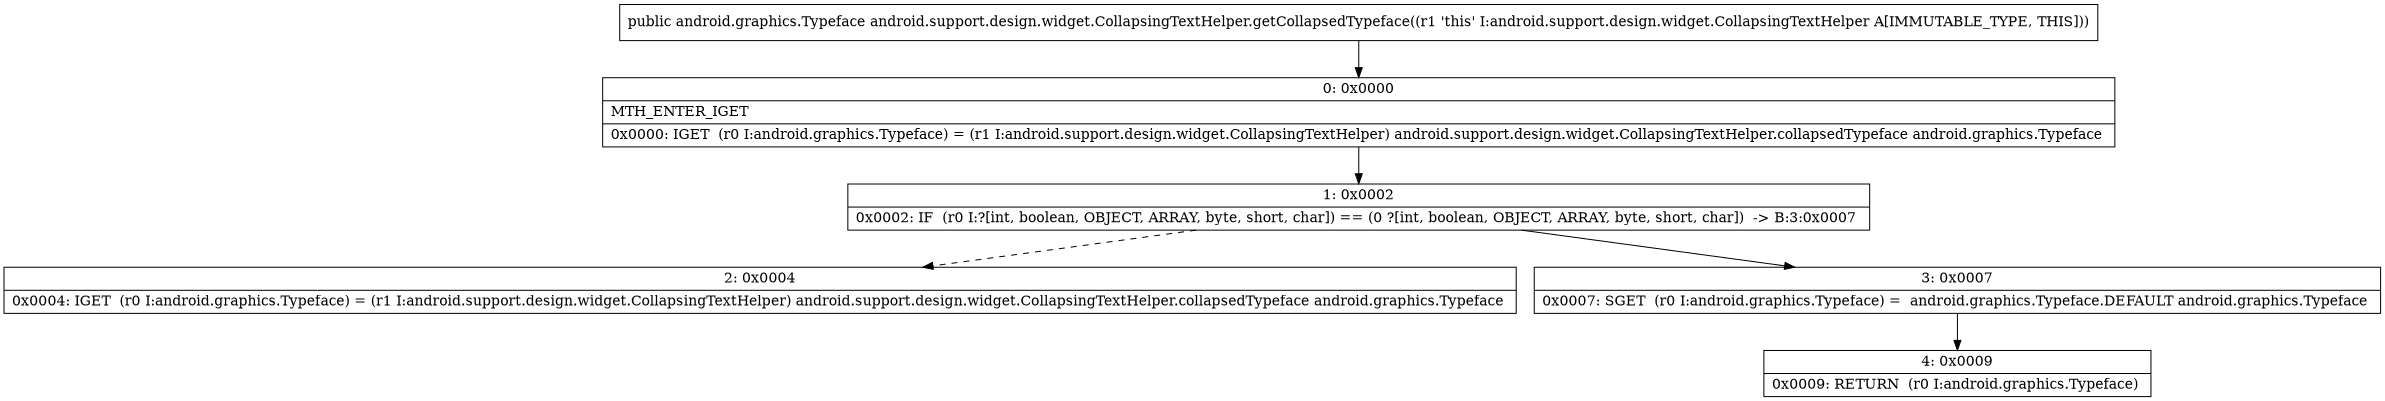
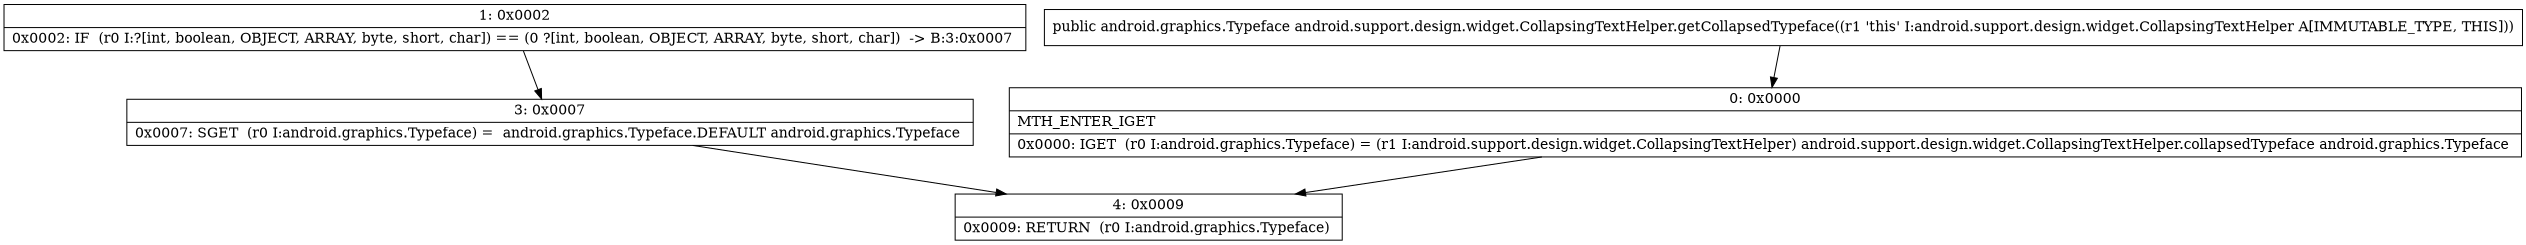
  digraph {
    node [shape=record]
    n1 [label="{0\:\ 0x0000|MTH_ENTER_IGET\l|0x0000: IGET  (r0 I:android.graphics.Typeface) = (r1 I:android.support.design.widget.CollapsingTextHelper) android.support.design.widget.CollapsingTextHelper.collapsedTypeface android.graphics.Typeface \l}"]
    n2 [label="{1\:\ 0x0002|0x0002: IF  (r0 I:?[int, boolean, OBJECT, ARRAY, byte, short, char]) == (0 ?[int, boolean, OBJECT, ARRAY, byte, short, char])  \-\> B:3:0x0007 \l}"]
-   n3 [label="{2\:\ 0x0004|0x0004: IGET  (r0 I:android.graphics.Typeface) = (r1 I:android.support.design.widget.CollapsingTextHelper) android.support.design.widget.CollapsingTextHelper.collapsedTypeface android.graphics.Typeface \l}"]
    n4 [label="{3\:\ 0x0007|0x0007: SGET  (r0 I:android.graphics.Typeface) =  android.graphics.Typeface.DEFAULT android.graphics.Typeface \l}"]
    n5 [label="{4\:\ 0x0009|0x0009: RETURN  (r0 I:android.graphics.Typeface) \l}"]
    n6 [label="{public android.graphics.Typeface android.support.design.widget.CollapsingTextHelper.getCollapsedTypeface((r1 'this' I:android.support.design.widget.CollapsingTextHelper A[IMMUTABLE_TYPE, THIS])) }"]
-   n1 -> n2
-   n2 -> n3 [style=dashed]
+   n1 -> n5
    n2 -> n4
    n4 -> n5
    n6 -> n1
  }
